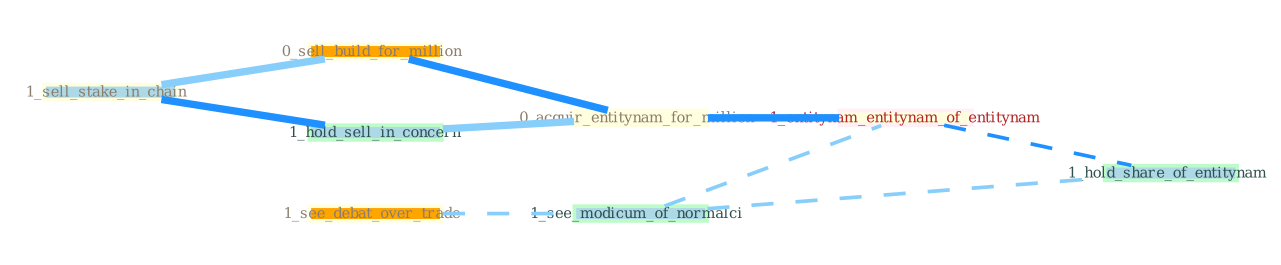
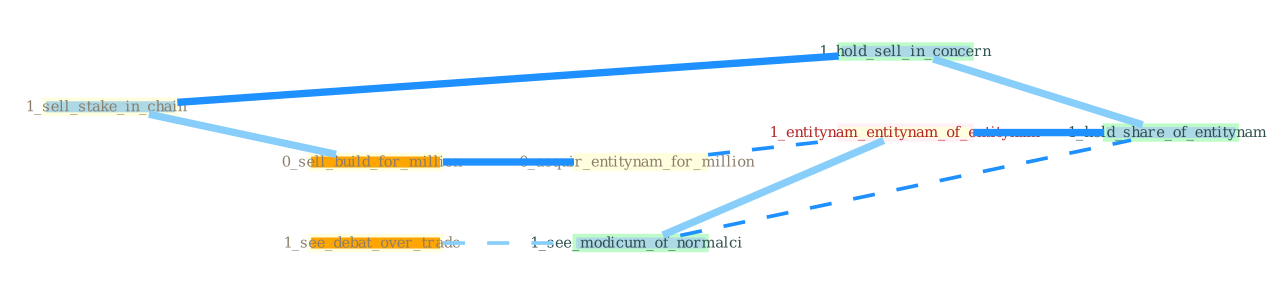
  graph {
    rankdir=LR
    node [color="#ffffe0" fillcolor=lightblue fixedsize=true fontcolor="#8b7d6b" fontsize=4 shape=polygon style=filled]
    edge [color="#87cefa" style=bold w=1]
    "1_sell_stake_in_chain " [height=.06 width=.5]
    "0_sell_build_for_million " [fillcolor=orange height=.06 width=.5]
    "1_see_debat_over_trade " [fillcolor=orange height=.06 width=.5]
    "0_acquir_entitynam_for_million " [fillcolor=lightyellow height=.06 width=.5]
    n5 [color="#fff0f5" fillcolor=lightyellow fontcolor="#b22222" height=.06 label="1_entitynam_entitynam_of_entitynam" width=.5]
    n6 [color="#BDFCC9" fontcolor="#2f4f4f" height=.06 label="1_hold_sell_in_concern" width=.5]
    "1_see_modicum_of_normalci " [color="#BDFCC9" fontcolor="#2f4f4f" height=.06 width=.5]
    "1_hold_share_of_entitynam " [color="#BDFCC9" fontcolor="#2f4f4f" height=.06 width=.5]
    subgraph sub_1 {
      "1_sell_stake_in_chain "
      "0_sell_build_for_million "
      "1_see_debat_over_trade "
      "0_acquir_entitynam_for_million "
    }
    subgraph sub_2 {
      n5
    }
    "1_sell_stake_in_chain " -- "0_sell_build_for_million "
    "1_sell_stake_in_chain " -- n6 [color="#1e90ff" w=2]
    "0_sell_build_for_million " -- "0_acquir_entitynam_for_million " [color="#1e90ff" w=2]
    "1_see_debat_over_trade " -- "1_see_modicum_of_normalci " [style=dashed]
-   "0_acquir_entitynam_for_million " -- n5 [color="#1e90ff" w=2]
-   n5 -- "1_hold_share_of_entitynam " [color="#1e90ff" style=dashed w=2]
-   n6 -- "0_acquir_entitynam_for_million "
-   "1_see_modicum_of_normalci " -- n5 [style=dashed]
-   "1_see_modicum_of_normalci " -- "1_hold_share_of_entitynam " [style=dashed]
+   "0_acquir_entitynam_for_million " -- n5 [color="#1e90ff" style=dashed w=2]
+   n5 -- "1_hold_share_of_entitynam " [color="#1e90ff" w=2]
+   n6 -- "1_hold_share_of_entitynam "
+   "1_see_modicum_of_normalci " -- n5
+   "1_see_modicum_of_normalci " -- "1_hold_share_of_entitynam " [color="#1e90ff" style=dashed]
  }
